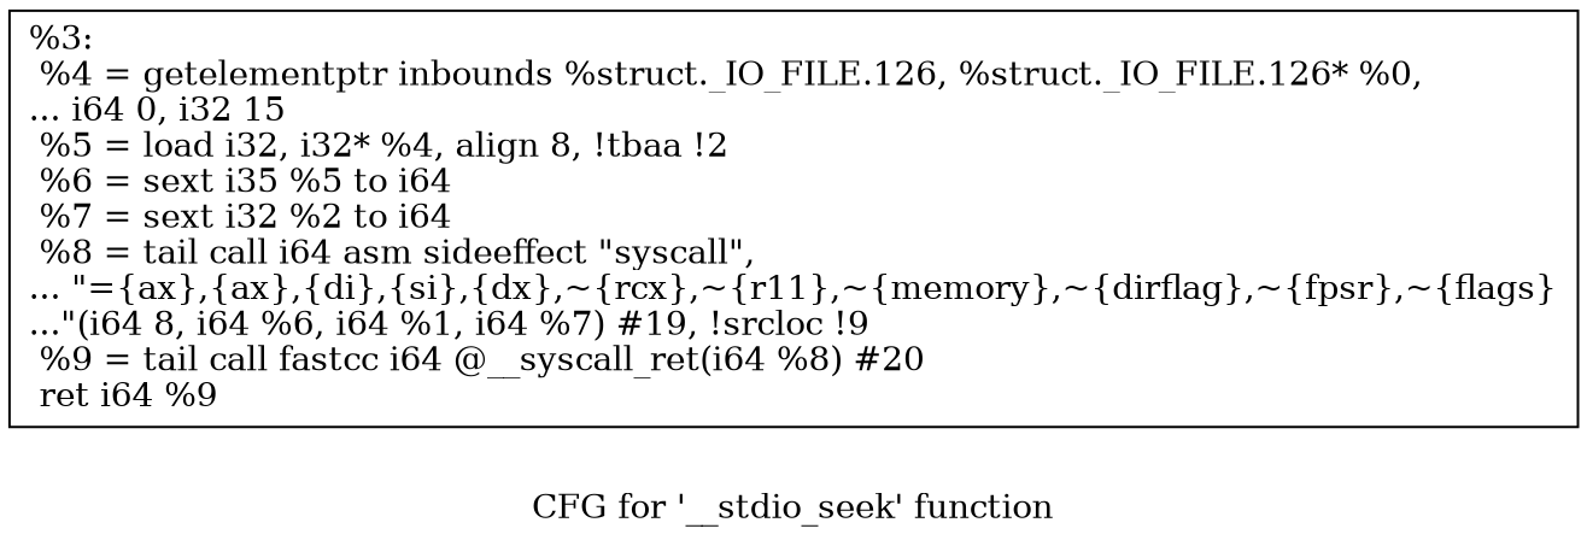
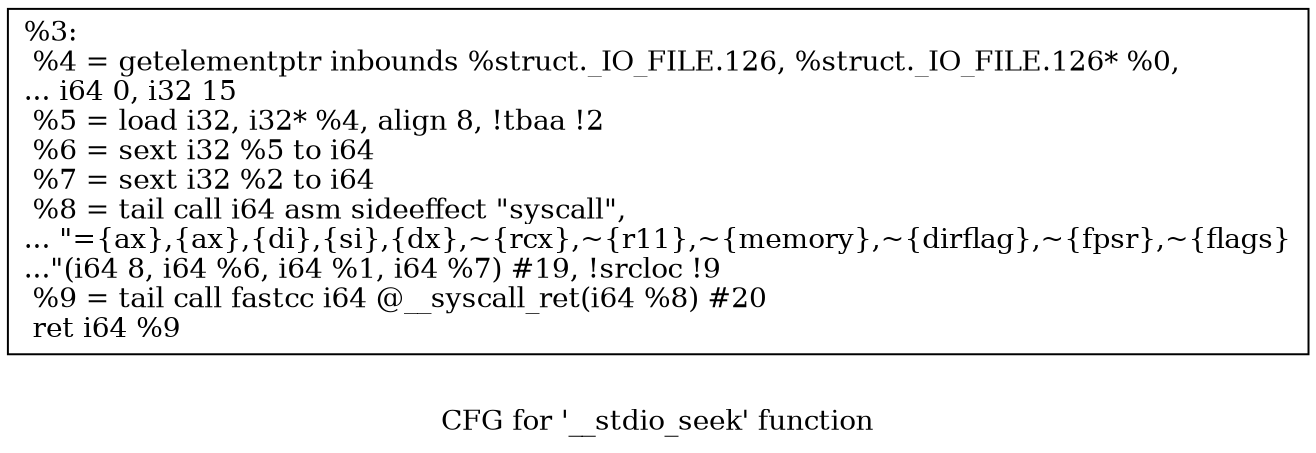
  digraph {
    label="CFG for '__stdio_seek' function"
-   n1 [label="{%3:\l  %4 = getelementptr inbounds %struct._IO_FILE.126, %struct._IO_FILE.126* %0,\l... i64 0, i32 15\l  %5 = load i32, i32* %4, align 8, !tbaa !2\l  %6 = sext i35 %5 to i64\l  %7 = sext i32 %2 to i64\l  %8 = tail call i64 asm sideeffect \"syscall\",\l... \"=\{ax\},\{ax\},\{di\},\{si\},\{dx\},~\{rcx\},~\{r11\},~\{memory\},~\{dirflag\},~\{fpsr\},~\{flags\}\l...\"(i64 8, i64 %6, i64 %1, i64 %7) #19, !srcloc !9\l  %9 = tail call fastcc i64 @__syscall_ret(i64 %8) #20\l  ret i64 %9\l}" shape=record]
+   n1 [label="{%3:\l  %4 = getelementptr inbounds %struct._IO_FILE.126, %struct._IO_FILE.126* %0,\l... i64 0, i32 15\l  %5 = load i32, i32* %4, align 8, !tbaa !2\l  %6 = sext i32 %5 to i64\l  %7 = sext i32 %2 to i64\l  %8 = tail call i64 asm sideeffect \"syscall\",\l... \"=\{ax\},\{ax\},\{di\},\{si\},\{dx\},~\{rcx\},~\{r11\},~\{memory\},~\{dirflag\},~\{fpsr\},~\{flags\}\l...\"(i64 8, i64 %6, i64 %1, i64 %7) #19, !srcloc !9\l  %9 = tail call fastcc i64 @__syscall_ret(i64 %8) #20\l  ret i64 %9\l}" shape=record]
  }
